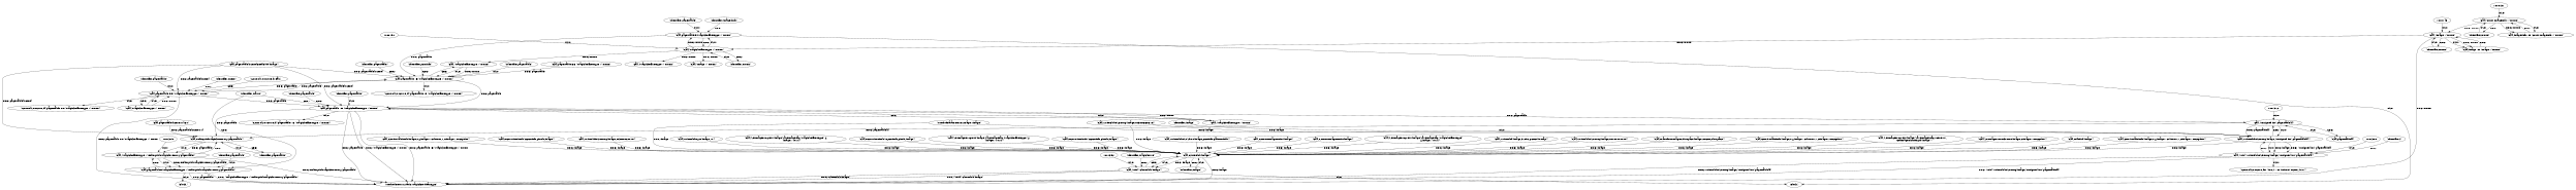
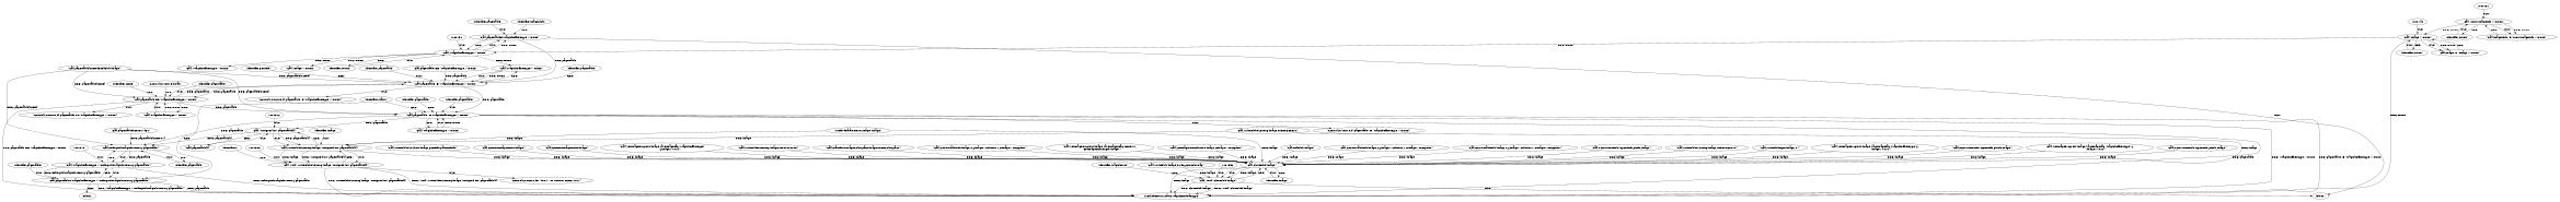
  digraph {
    n1 [label="(Call,page_table=(MagickOffsetType *) NULL)"]
    n2 [label="(Call,(MagickOffsetType *) NULL)"]
    n3 [label="(Call,page_table != (MagickOffsetType *) NULL)"]
    n4 [label="(Block,)"]
    n5 [label="(Call,(Image *) NULL)"]
    n6 [label="(Identifier,NULL)"]
    n7 [label="(Call,(MagickOffsetType *) NULL)"]
    n8 [label="(Call,(MagickOffsetType *) NULL)"]
    n9 [label="(Call,page_table == (MagickOffsetType *) NULL)"]
    n10 [label="(Call,page_table != (MagickOffsetType *) NULL)"]
    n11 [label="(ControlStructure,if (page_table != (MagickOffsetType *) NULL))"]
    n12 [label="(Call,(Image *) NULL)"]
    n13 [label="(Identifier,NULL)"]
    n14 [label="(MethodReturn,static MagickBooleanType)"]
    n15 [label="(Call,image != (Image *) NULL)"]
    n16 [label="(Call,(const ImageInfo *) NULL)"]
    n17 [label="(Call,image_info != (const ImageInfo *) NULL)"]
    n18 [label="(Identifier,NULL)"]
    n19 [label="(ControlStructure,if (page_table == (MagickOffsetType *) NULL))"]
    n20 [label="(Call,(MagickOffsetType *) NULL)"]
    n21 [label="(Call,(unsigned int) page_table[i])"]
    n22 [label="(Call,RelinquishMagickMemory(page_table))"]
    n23 [label="(Call,(MagickOffsetType *) NULL)"]
    n24 [label="(ControlStructure,if (page_table != (MagickOffsetType *) NULL))"]
    n25 [label="(Call,WriteBlobLSBLong(image,(unsigned int) page_table[i]))"]
    n26 [label="(Call,page_table[i])"]
    n27 [label="(Call,(MagickOffsetType *) RelinquishMagickMemory(page_table))"]
    n28 [label="(Identifier,page_table)"]
    n29 [label="(Call,(void) WriteBlobLSBLong(image,(unsigned int) page_table[i]))"]
    n30 [label="(Call,CloseBlob(image))"]
    n31 [label="(ControlStructure,for (i=0; i <= (ssize_t) scene; i++))"]
    n32 [label="(Call,(void) CloseBlob(image))"]
    n33 [label="(Identifier,image)"]
    n34 [label="(Call,page_table=(MagickOffsetType *) RelinquishMagickMemory(page_table))"]
    n35 [label="(Block,)"]
    n36 [label="(Identifier,page_table)"]
    n37 [label="(Call,TransformImageColorspace(image,sRGBColorspace))"]
    n38 [label="(Identifier,page_table)"]
    n39 [label="(Call,GetVirtualPixels(image,0,y,image->columns,1,&image->exception))"]
    n40 [label="(Call,SetImageProgress(image,SaveImagesTag,scene++,\n      GetImageListLength(image)))"]
    n41 [label="(Call,SetImageMonochrome(image,&image->exception))"]
    n42 [label="(Identifier,image_info)"]
    n43 [label="(Identifier,page_table)"]
    n44 [label="(MethodParameterIn,Image *image)"]
    n45 [label="(Identifier,scene)"]
    n46 [label="(Identifier,i)"]
    n47 [label="(ControlStructure,break;)"]
    n48 [label="(Identifier,pcx_info)"]
    n49 [label="(Call,TellBlob(image))"]
    n50 [label="(Identifier,page_table)"]
    n51 [label="(Identifier,page_table)"]
    n52 [label="(Call,GetVirtualPixels(image,0,y,image->columns,1,&image->exception))"]
    n53 [label="(Call,page_table[scene+1]=0)"]
    n54 [label="(Call,GetVirtualPixels(image,0,y,image->columns,1,&image->exception))"]
    n55 [label="(Identifier,status)"]
    n56 [label="(Call,page_table[scene]=TellBlob(image))"]
    n57 [label="(Call,PCXWritePixels(&pcx_info,pixels,image))"]
    n58 [label="(Call,WriteBlobLSBLong(image,0x3ADE68B1L))"]
    n59 [label="(Call,WriteBlobByte(image,'\0'))"]
    n60 [label="(Identifier,MagickTrue)"]
    n61 [label="(Identifier,page_table)"]
    n62 [label="(Call,SetImageProgress(image,SaveImageTag,(MagickOffsetType) y,\n                image->rows))"]
    n63 [label="(Call,PCXWritePixels(&pcx_info,pixels,image))"]
    n64 [label="(Call,SetImageProgress(image,SaveImageTag,(MagickOffsetType) y,\n                image->rows))"]
    n65 [label="(Call,PCXWritePixels(&pcx_info,pixels,image))"]
    n66 [label="(Call,WriteBlobLSBShort(image,pcx_info.palette_info))"]
    n67 [label="(Call,WriteBlobLSBLong(image,0x3ADE68B1L))"]
    n68 [label="(Call,GetNextImageInList(image))"]
    n69 [label="(Call,GetNextImageInList(image))"]
    n70 [label="(Call,SetImageProgress(image,SaveImageTag,(MagickOffsetType)\n                    y,image->rows))"]
    n71 [label="(Identifier,image)"]
    n72 [label="(Call,WriteBlob(image,3*256,pcx_colormap))"]
    n73 [label="(Call,WriteBlobLSBLong(image,0x00000000L))"]
    n74 [label="(Call,page_table == (MagickOffsetType *) NULL)"]
    n75 [label="(Identifier,page_table)"]
    1000190
    1000143
    1000131
    1001312
    1001308
    1001352
    1001319
    n1 -> n2 [label="CFG: "]
    n1 -> n3 [label="DDG: page_table"]
    n1 -> n4 [label="AST: "]
    n2 -> n1 [label="AST: "]
    n2 -> n1 [label="DDG: NULL"]
    n2 -> n5 [label="DDG: NULL"]
    n2 -> n6 [label="CFG: "]
    n2 -> n7 [label="DDG: NULL"]
    n2 -> n8 [label="DDG: NULL"]
    n3 -> n8 [label="CFG: "]
    n3 -> n9 [label="DDG: page_table"]
    n3 -> n10 [label="DDG: page_table"]
    n3 -> n11 [label="AST: "]
    n6 -> n2 [label="AST: "]
    n8 -> n3 [label="AST: "]
    n8 -> n3 [label="DDG: NULL"]
    n9 -> n3 [label="DDG: page_table"]
    n9 -> n10 [label="DDG: page_table"]
    n9 -> n14 [label="DDG: page_table == (MagickOffsetType *) NULL"]
    n9 -> n19 [label="AST: "]
    n9 -> n20 [label="CFG: "]
    n10 -> n14 [label="DDG: page_table != (MagickOffsetType *) NULL"]
    n10 -> n14 [label="DDG: page_table"]
    n10 -> n14 [label="DDG: (MagickOffsetType *) NULL"]
    n10 -> n21 [label="DDG: page_table"]
    n10 -> n22 [label="DDG: page_table"]
    n10 -> n23 [label="CFG: "]
    n10 -> n24 [label="AST: "]
    n12 -> n2 [label="DDG: NULL"]
    n12 -> n13 [label="CFG: "]
    n12 -> n14 [label="DDG: NULL"]
    n12 -> n15 [label="AST: "]
    n12 -> n15 [label="DDG: NULL"]
    n13 -> n12 [label="AST: "]
    n15 -> n12 [label="CFG: "]
    n16 -> n12 [label="DDG: NULL"]
    n16 -> n17 [label="AST: "]
    n16 -> n17 [label="DDG: NULL"]
    n16 -> n18 [label="CFG: "]
    n17 -> n16 [label="CFG: "]
    n18 -> n16 [label="AST: "]
    n20 -> n9 [label="AST: "]
    n20 -> n9 [label="DDG: NULL"]
    n21 -> n22 [label="DDG: page_table[i]"]
    n21 -> n25 [label="AST: "]
    n21 -> n25 [label="DDG: page_table[i]"]
    n21 -> n26 [label="CFG: "]
    n22 -> n27 [label="AST: "]
    n22 -> n27 [label="DDG: page_table"]
    n22 -> n28 [label="CFG: "]
    n23 -> n10 [label="AST: "]
    n23 -> n10 [label="DDG: NULL"]
    n25 -> n21 [label="CFG: "]
    n25 -> n29 [label="AST: "]
    n25 -> n29 [label="DDG: image"]
    n25 -> n29 [label="DDG: (unsigned int) page_table[i]"]
    n25 -> n30 [label="DDG: image"]
    n26 -> n21 [label="AST: "]
    n27 -> n14 [label="DDG: RelinquishMagickMemory(page_table)"]
    n27 -> n22 [label="CFG: "]
    n27 -> n34 [label="AST: "]
    n27 -> n34 [label="DDG: RelinquishMagickMemory(page_table)"]
    n28 -> n22 [label="AST: "]
    n29 -> n14 [label="DDG: WriteBlobLSBLong(image,(unsigned int) page_table[i])"]
    n29 -> n14 [label="DDG: (void) WriteBlobLSBLong(image,(unsigned int) page_table[i])"]
    n29 -> n25 [label="CFG: "]
    n29 -> n31 [label="AST: "]
    n30 -> n14 [label="DDG: image"]
    n30 -> n32 [label="AST: "]
    n30 -> n32 [label="DDG: image"]
    n30 -> n33 [label="CFG: "]
    n32 -> n4 [label="AST: "]
    n32 -> n14 [label="DDG: CloseBlob(image)"]
    n32 -> n14 [label="DDG: (void) CloseBlob(image)"]
    n32 -> n30 [label="CFG: "]
    n33 -> n30 [label="AST: "]
    n34 -> n14 [label="DDG: (MagickOffsetType *) RelinquishMagickMemory(page_table)"]
    n34 -> n14 [label="DDG: page_table"]
    n34 -> n27 [label="CFG: "]
    n34 -> n35 [label="AST: "]
    n36 -> n10 [label="CFG: "]
    n37 -> n30 [label="DDG: image"]
    n38 -> n34 [label="AST: "]
    n39 -> n30 [label="DDG: image"]
    n40 -> n30 [label="DDG: image"]
    n41 -> n30 [label="DDG: image"]
    n42 -> n1 [label="CFG: "]
    n43 -> n3 [label="CFG: "]
    n44 -> n25 [label="DDG: image"]
    n44 -> n30 [label="DDG: image"]
    n45 -> n9 [label="CFG: "]
    n46 -> n29 [label="CFG: "]
    n47 -> n9 [label="CFG: "]
    n48 -> n3 [label="CFG: "]
    n49 -> n30 [label="DDG: image"]
    n50 -> n10 [label="AST: "]
    n51 -> n3 [label="AST: "]
    n52 -> n30 [label="DDG: image"]
    n53 -> n22 [label="DDG: page_table[scene+1]"]
    n54 -> n30 [label="DDG: image"]
    n55 -> n10 [label="CFG: "]
    n55 -> n34 [label="CFG: "]
    n56 -> n3 [label="DDG: page_table[scene]"]
    n56 -> n9 [label="DDG: page_table[scene]"]
    n56 -> n10 [label="DDG: page_table[scene]"]
    n56 -> n22 [label="DDG: page_table[scene]"]
    n57 -> n30 [label="DDG: image"]
    n58 -> n30 [label="DDG: image"]
    n59 -> n30 [label="DDG: image"]
    n60 -> n32 [label="CFG: "]
    n61 -> n9 [label="AST: "]
    n62 -> n30 [label="DDG: image"]
    n63 -> n30 [label="DDG: image"]
    n64 -> n30 [label="DDG: image"]
    n65 -> n30 [label="DDG: image"]
    n66 -> n30 [label="DDG: image"]
    n67 -> n25 [label="DDG: image"]
    n67 -> n30 [label="DDG: image"]
    n68 -> n30 [label="DDG: image"]
    n69 -> n30 [label="DDG: image"]
    n70 -> n30 [label="DDG: image"]
    n71 -> n25 [label="AST: "]
-   n72 -> n30 [label="DDG: image"]
+   n72 -> n32 [label="DDG: image"]
    n73 -> n30 [label="DDG: image"]
    n74 -> n3 [label="DDG: page_table"]
    n75 -> n1 [label="AST: "]
    1000190 -> n2 [label="AST: "]
    1000143 -> n12 [label="AST: "]
    1000131 -> n16 [label="AST: "]
    1001312 -> n21 [label="AST: "]
    1001308 -> n29 [label="AST: "]
    1001352 -> n32 [label="AST: "]
    1001319 -> n27 [label="AST: "]
  }
